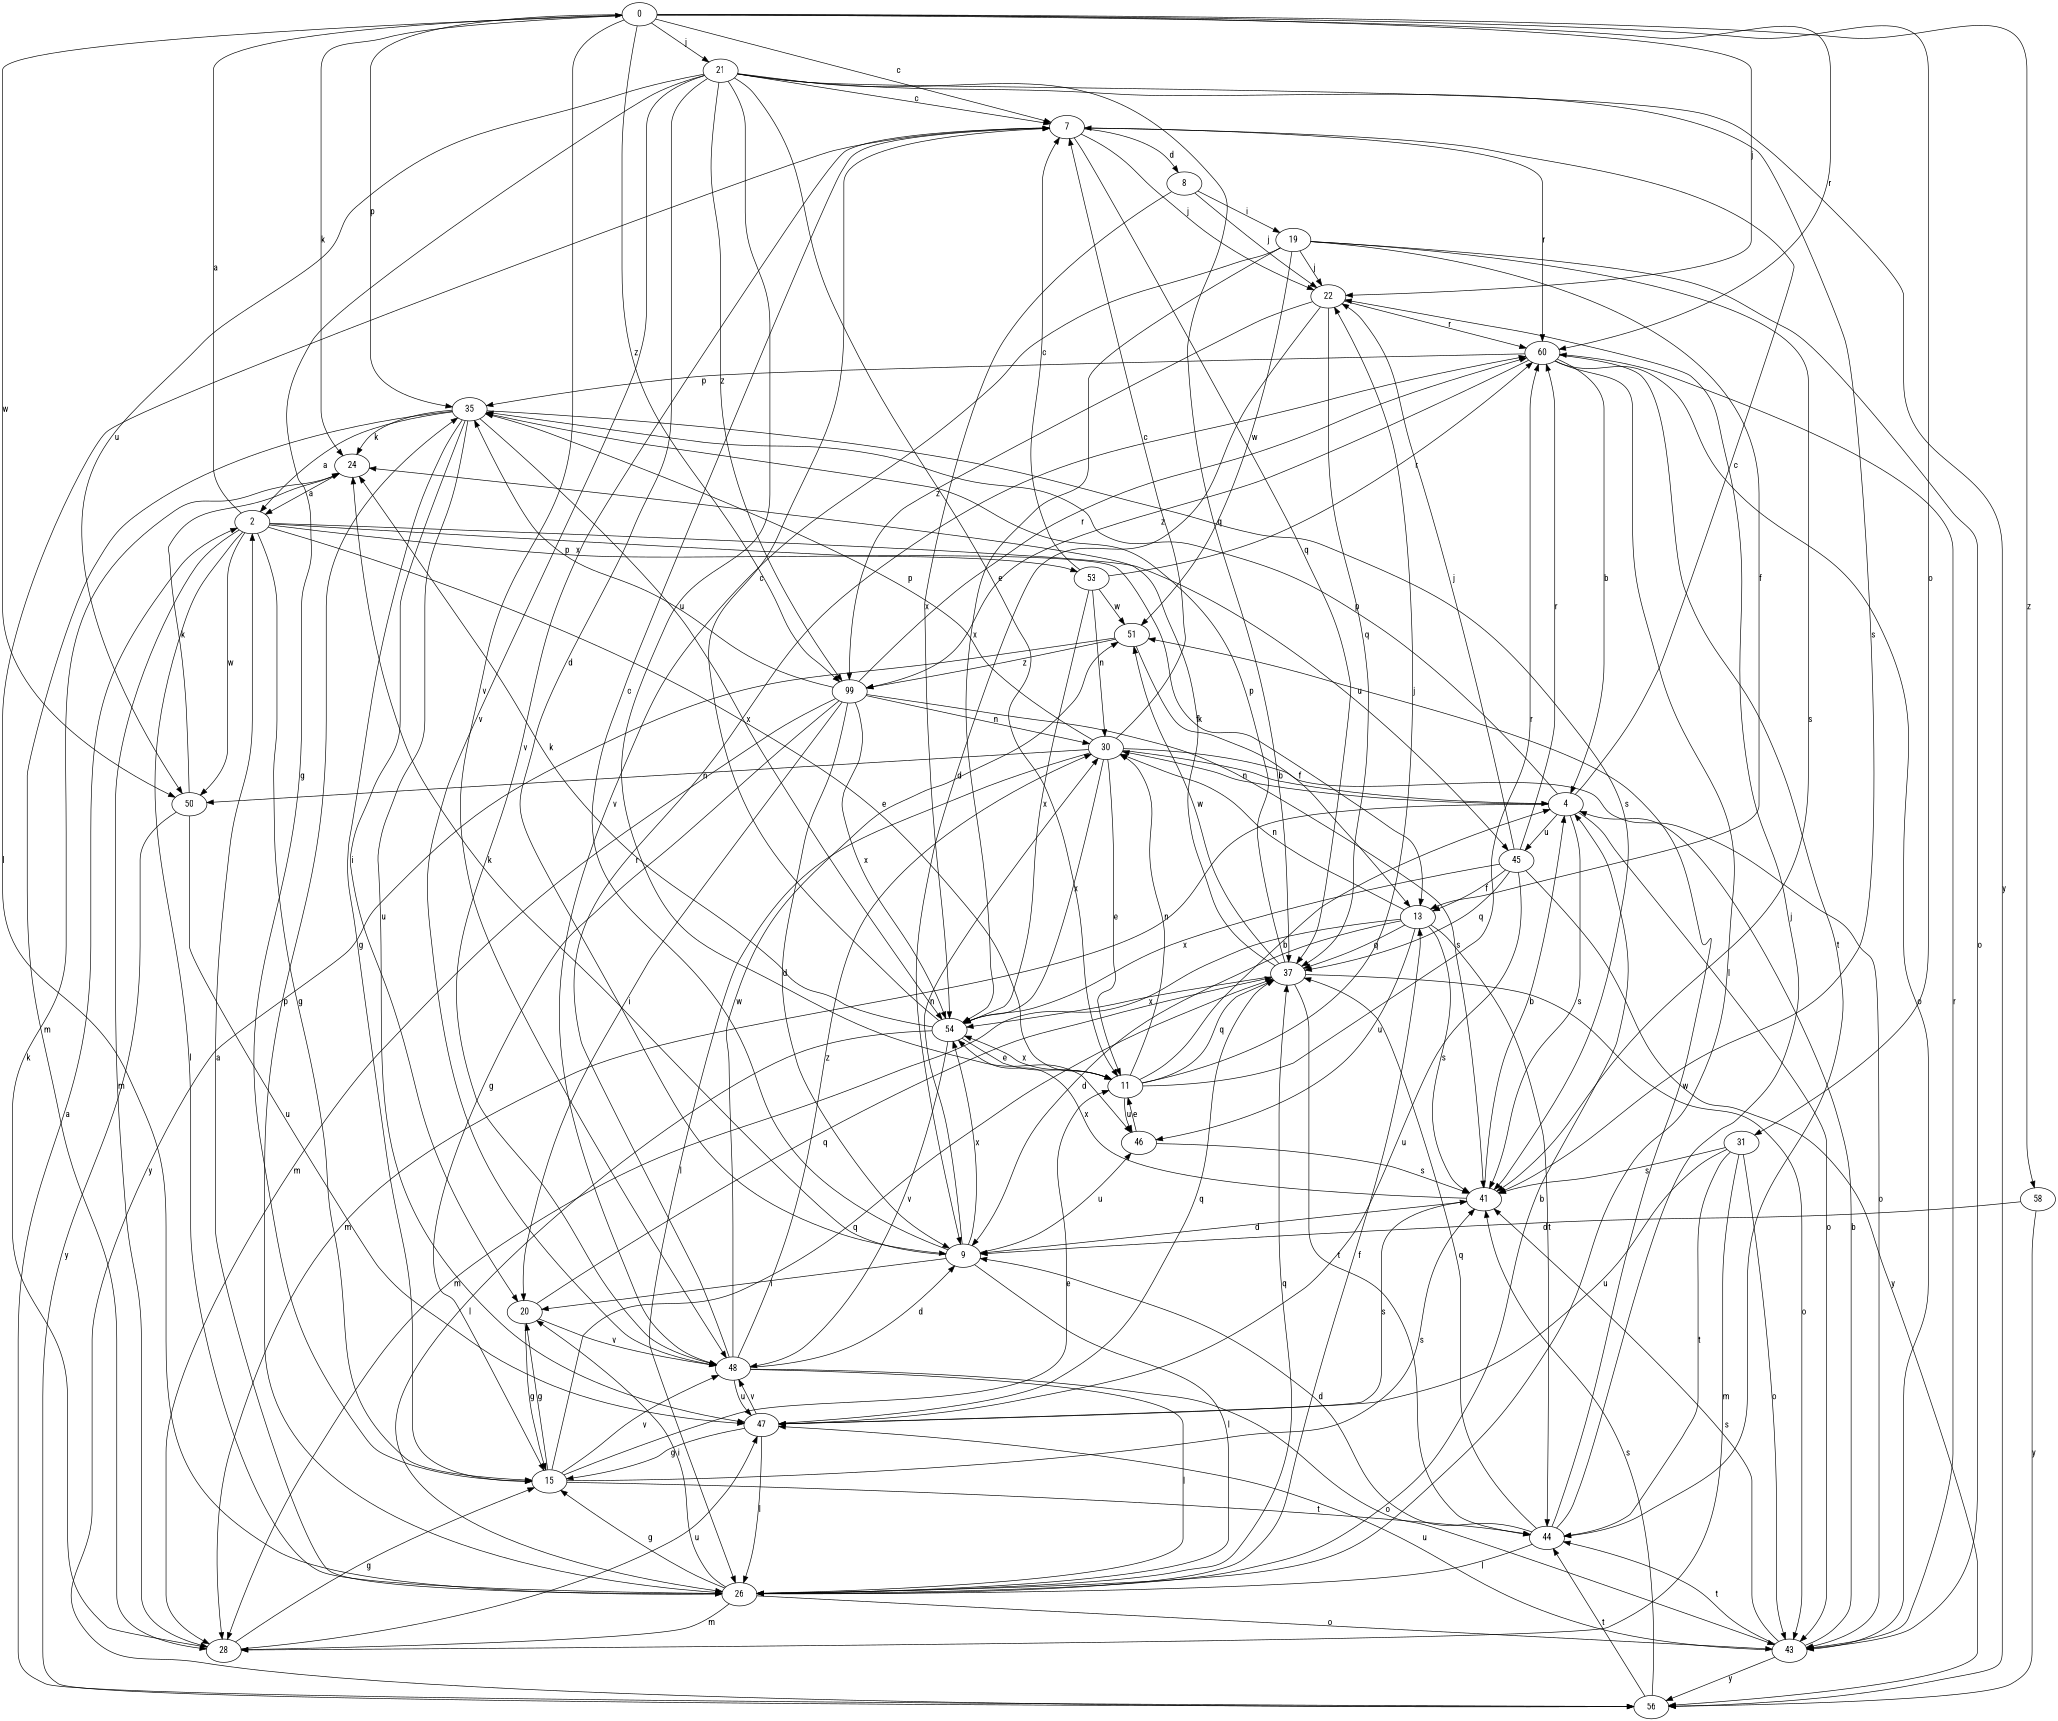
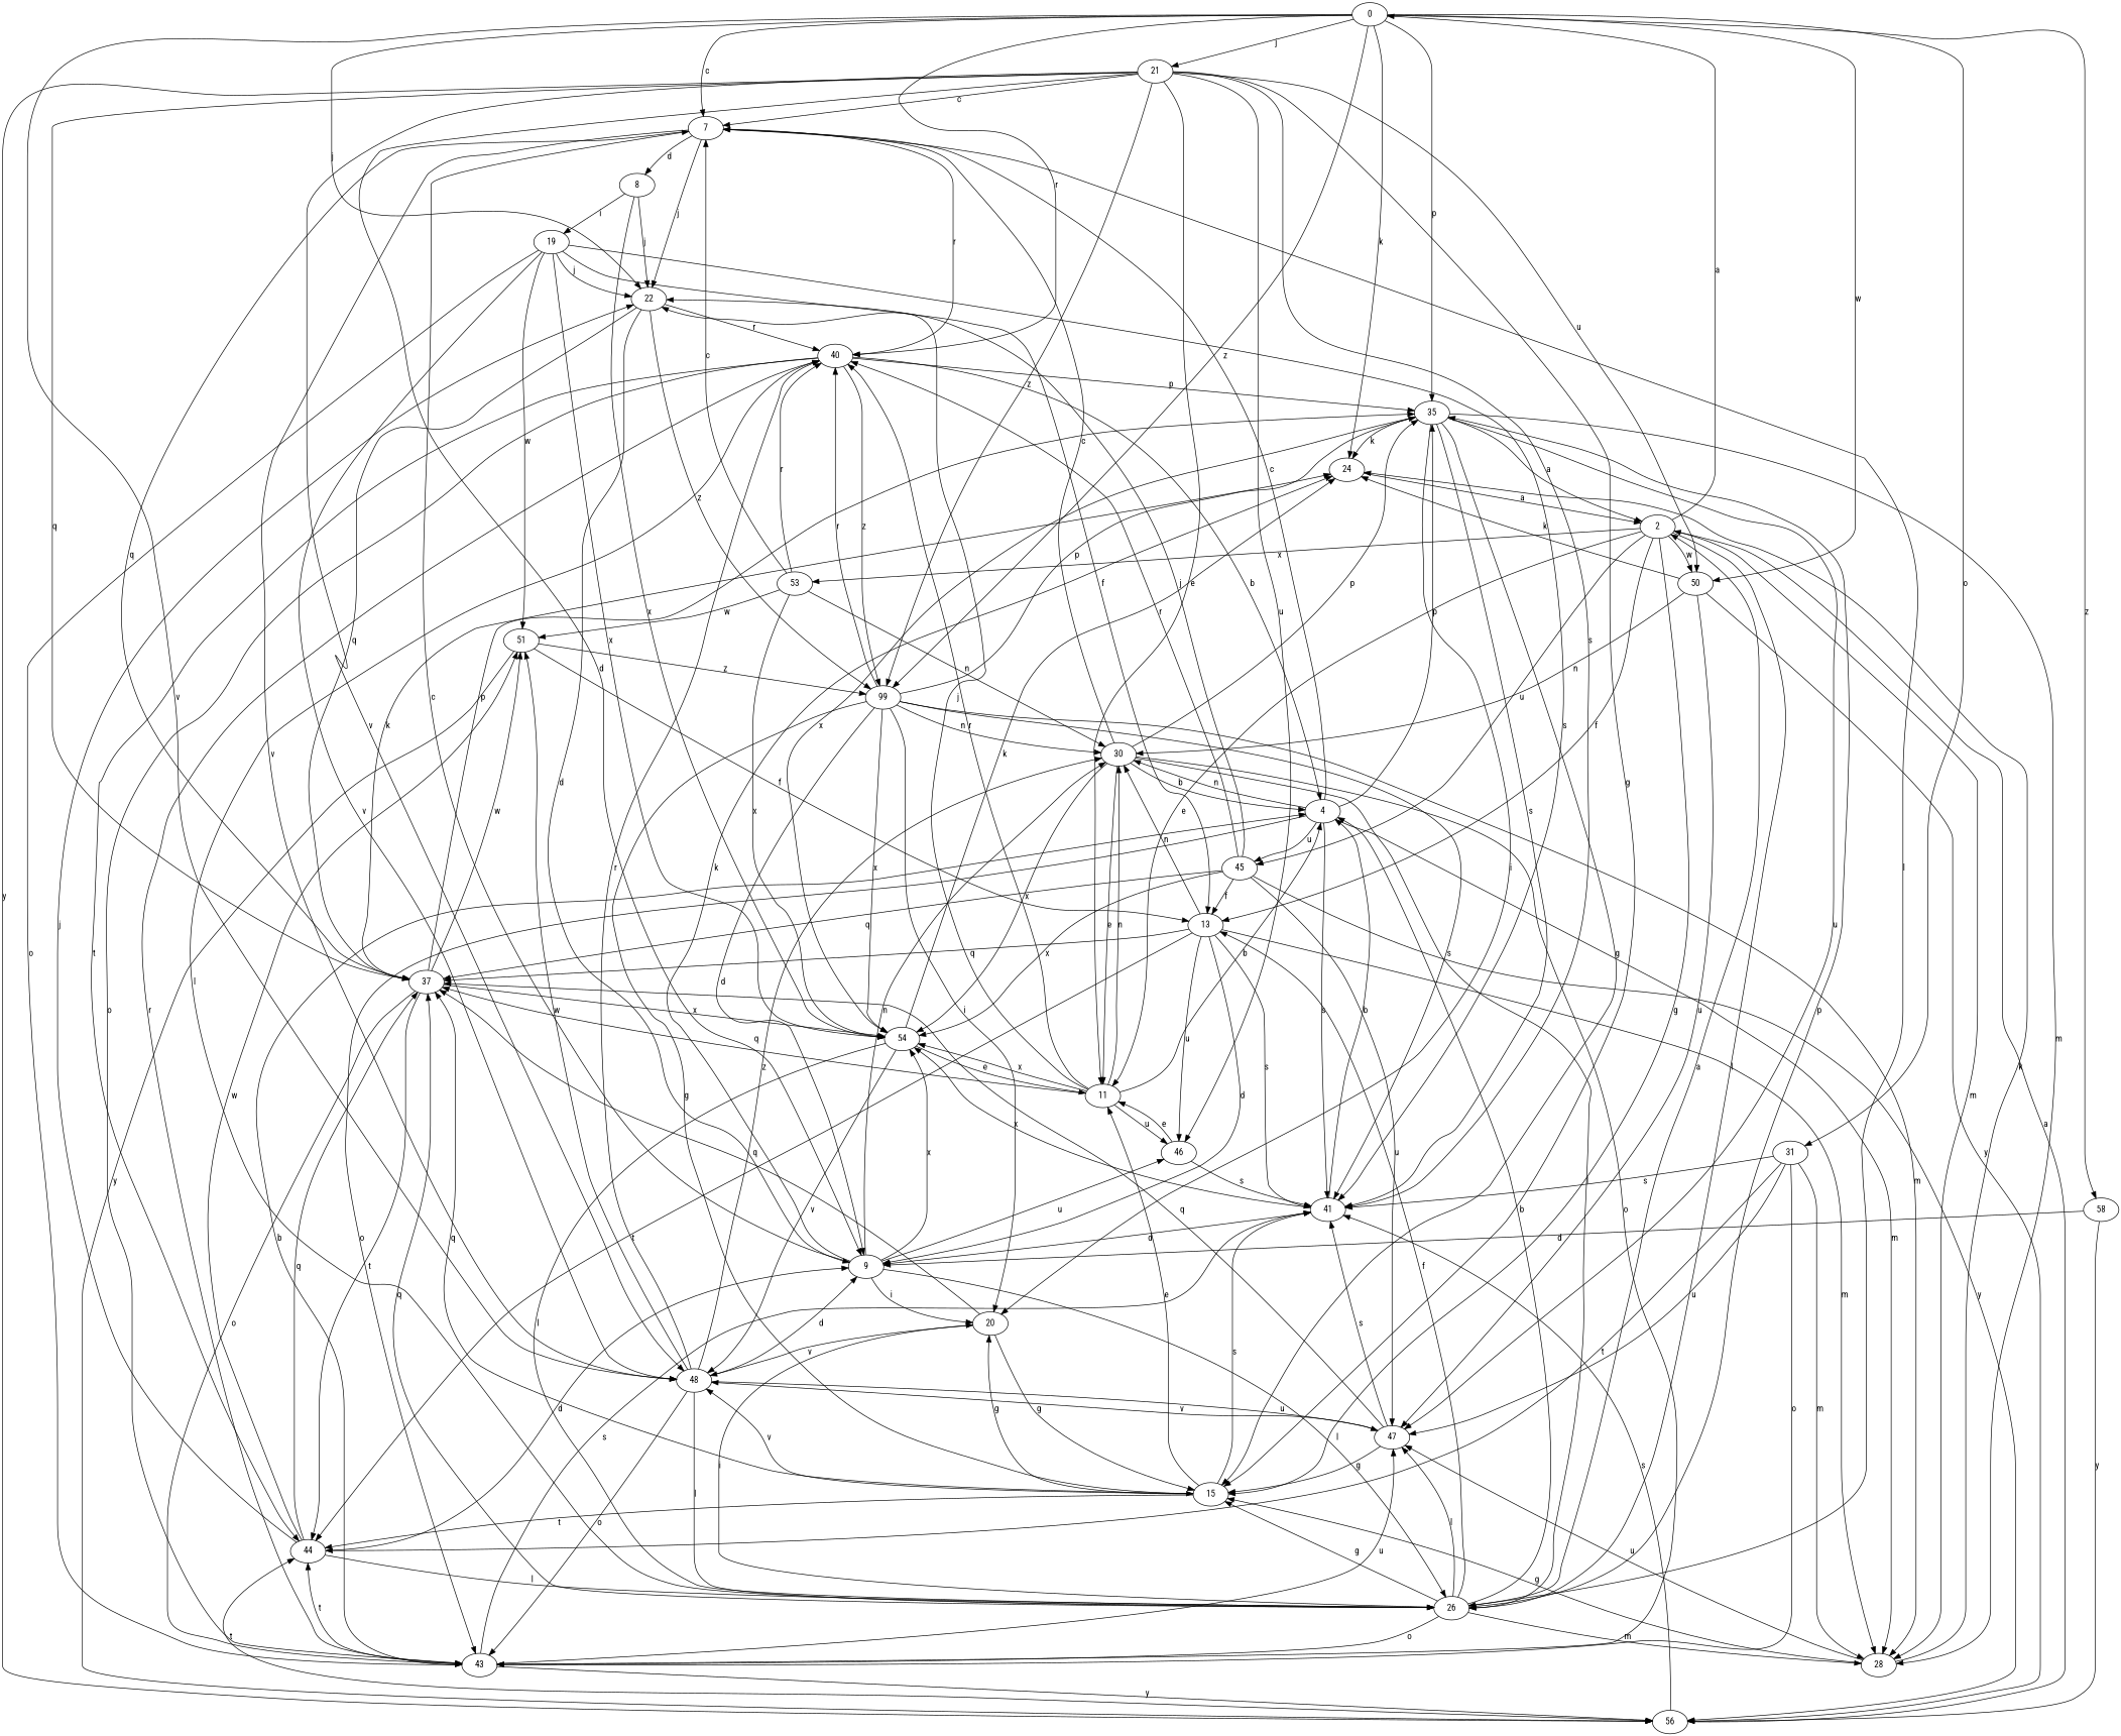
  strict digraph {
    fontname="Roboto Condensed"
    node [fontname="Roboto Condensed"]
    edge [fontname="Roboto Condensed"]
    0
    7
    21
    22
    24
    31
    35
-   40 [label=60]
+   40
    48
    50
    58
    n12 [label=99]
    26
    8
    37
    11
    15
    41
    9
    46
    56
    2
    28
    n24 [label=43]
    44
    47
    54
    20
    4
    30
    51
    13
    45
    53
    19
    0 -> 7 [label=c]
    0 -> 21 [label=j]
    0 -> 22 [label=j]
    0 -> 24 [label=k]
    0 -> 31 [label=o]
    0 -> 35 [label=p]
    0 -> 40 [label=r]
    0 -> 48 [label=v]
    0 -> 50 [label=w]
    0 -> 58 [label=z]
    0 -> n12 [label=z]
    7 -> 22 [label=j]
    7 -> 40 [label=r]
    7 -> 48 [label=v]
    7 -> 26 [label=l]
    7 -> 8 [label=d]
    7 -> 37 [label=q]
    21 -> 7 [label=c]
    21 -> 48 [label=v]
    21 -> 50 [label=u]
    21 -> n12 [label=z]
    21 -> 37 [label=q]
    21 -> 11 [label=e]
    21 -> 15 [label=g]
    21 -> 41 [label=s]
    21 -> 9 [label=d]
    21 -> 46 [label=u]
    21 -> 56 [label=y]
    22 -> 40 [label=r]
    22 -> n12 [label=z]
    22 -> 37 [label=q]
    22 -> 9 [label=d]
    24 -> 2 [label=a]
    31 -> 41 [label=s]
    31 -> 28 [label=m]
    31 -> n24 [label=o]
    31 -> 44 [label=t]
    31 -> 47 [label=u]
    35 -> 24 [label=k]
    35 -> 15 [label=g]
    35 -> 41 [label=s]
    35 -> 2 [label=a]
    35 -> 28 [label=m]
    35 -> 47 [label=u]
    35 -> 54 [label=x]
    35 -> 20 [label=i]
    40 -> 35 [label=p]
    40 -> n12 [label=z]
    40 -> 26 [label=l]
    40 -> n24 [label=o]
    40 -> 44 [label=t]
    40 -> 4 [label=b]
    48 -> 40 [label=r]
    48 -> 26 [label=l]
    48 -> 9 [label=d]
    48 -> n24 [label=o]
    48 -> 47 [label=u]
    48 -> 30 [label=z]
    48 -> 51 [label=w]
    50 -> 24 [label=k]
    50 -> 56 [label=y]
    50 -> 47 [label=u]
-   30 -> 50 [label=n]
+   50 -> 30 [label=n]
    58 -> 9 [label=d]
    58 -> 56 [label=y]
    n12 -> 35 [label=p]
    n12 -> 40 [label=r]
    n12 -> 15 [label=g]
    n12 -> 41 [label=s]
    n12 -> 9 [label=d]
    n12 -> 28 [label=m]
    n12 -> 54 [label=x]
    n12 -> 20 [label=i]
    n12 -> 30 [label=n]
    26 -> 35 [label=p]
    26 -> 37 [label=q]
    26 -> 15 [label=g]
    26 -> 2 [label=a]
    26 -> 28 [label=m]
    26 -> n24 [label=o]
    26 -> 20 [label=i]
    26 -> 4 [label=b]
    26 -> 13 [label=f]
    8 -> 22 [label=j]
    8 -> 54 [label=x]
    8 -> 19 [label=i]
    37 -> 24 [label=k]
    37 -> 35 [label=p]
    37 -> n24 [label=o]
    37 -> 44 [label=t]
    37 -> 54 [label=x]
    37 -> 51 [label=w]
    11 -> 22 [label=j]
    11 -> 40 [label=r]
    11 -> 37 [label=q]
    11 -> 46 [label=u]
    11 -> 54 [label=x]
    11 -> 4 [label=b]
    11 -> 30 [label=n]
    15 -> 48 [label=v]
    15 -> 37 [label=q]
    15 -> 11 [label=e]
    15 -> 41 [label=s]
    15 -> 44 [label=t]
    15 -> 20 [label=g]
    41 -> 9 [label=d]
    41 -> 54 [label=x]
    41 -> 4 [label=b]
    9 -> 7 [label=c]
    9 -> 24 [label=k]
    9 -> 26 [label=l]
    9 -> 46 [label=u]
    9 -> 54 [label=x]
    9 -> 20 [label=i]
    9 -> 30 [label=n]
    46 -> 11 [label=e]
    46 -> 41 [label=s]
    56 -> 41 [label=s]
    56 -> 2 [label=a]
    56 -> 44 [label=t]
    2 -> 0 [label=a]
    2 -> 50 [label=w]
    2 -> 26 [label=l]
    2 -> 11 [label=e]
    2 -> 15 [label=g]
    2 -> 28 [label=m]
    2 -> 13 [label=f]
    2 -> 45 [label=u]
    2 -> 53 [label=x]
    28 -> 24 [label=k]
    28 -> 15 [label=g]
    28 -> 47 [label=u]
    n24 -> 40 [label=r]
    n24 -> 41 [label=s]
    n24 -> 56 [label=y]
    n24 -> 44 [label=t]
    n24 -> 47 [label=u]
    n24 -> 4 [label=b]
    44 -> 22 [label=j]
    44 -> 26 [label=l]
    44 -> 37 [label=q]
    44 -> 9 [label=d]
    44 -> 51 [label=w]
    47 -> 48 [label=v]
-   47 -> 26 [label=l]
+   26 -> 47 [label=l]
    47 -> 37 [label=q]
    47 -> 15 [label=g]
    47 -> 41 [label=s]
-   54 -> 7 [label=c]
    54 -> 24 [label=k]
    54 -> 48 [label=v]
    54 -> 26 [label=l]
    54 -> 11 [label=e]
    20 -> 48 [label=v]
    20 -> 37 [label=q]
    20 -> 15 [label=g]
    4 -> 7 [label=c]
    4 -> 35 [label=p]
    4 -> 41 [label=s]
    4 -> 28 [label=m]
    4 -> n24 [label=o]
    4 -> 30 [label=n]
    4 -> 45 [label=u]
    30 -> 7 [label=c]
    30 -> 35 [label=p]
    30 -> 26 [label=l]
    30 -> 11 [label=e]
    30 -> n24 [label=o]
    30 -> 54 [label=x]
    30 -> 4 [label=b]
    51 -> n12 [label=z]
    51 -> 56 [label=y]
    51 -> 13 [label=f]
    13 -> 37 [label=q]
    13 -> 41 [label=s]
    13 -> 9 [label=d]
    13 -> 46 [label=u]
    13 -> 28 [label=m]
    13 -> 44 [label=t]
    13 -> 30 [label=n]
    45 -> 22 [label=j]
    45 -> 40 [label=r]
    45 -> 37 [label=q]
    45 -> 56 [label=y]
    45 -> 47 [label=u]
    45 -> 54 [label=x]
    45 -> 13 [label=f]
    53 -> 7 [label=c]
    53 -> 40 [label=r]
    53 -> 54 [label=x]
    53 -> 30 [label=n]
    53 -> 51 [label=w]
    19 -> 22 [label=j]
    19 -> 48 [label=v]
    19 -> 41 [label=s]
    19 -> n24 [label=o]
    19 -> 54 [label=x]
    19 -> 51 [label=w]
    19 -> 13 [label=f]
  }
